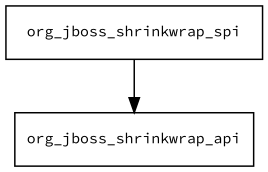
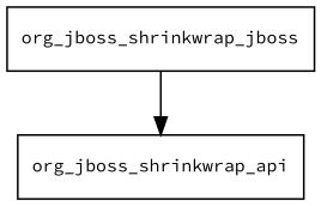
  digraph {
    fontname="Source Code Pro"
    node [fontsize=10.0 shape=box fontname="Source Code Pro"]
-   org_jboss_shrinkwrap_spi
+   org_jboss_shrinkwrap_spi [label=org_jboss_shrinkwrap_jboss]
    org_jboss_shrinkwrap_api
    org_jboss_shrinkwrap_spi -> org_jboss_shrinkwrap_api [fontname="Source Code Pro"]
  }
